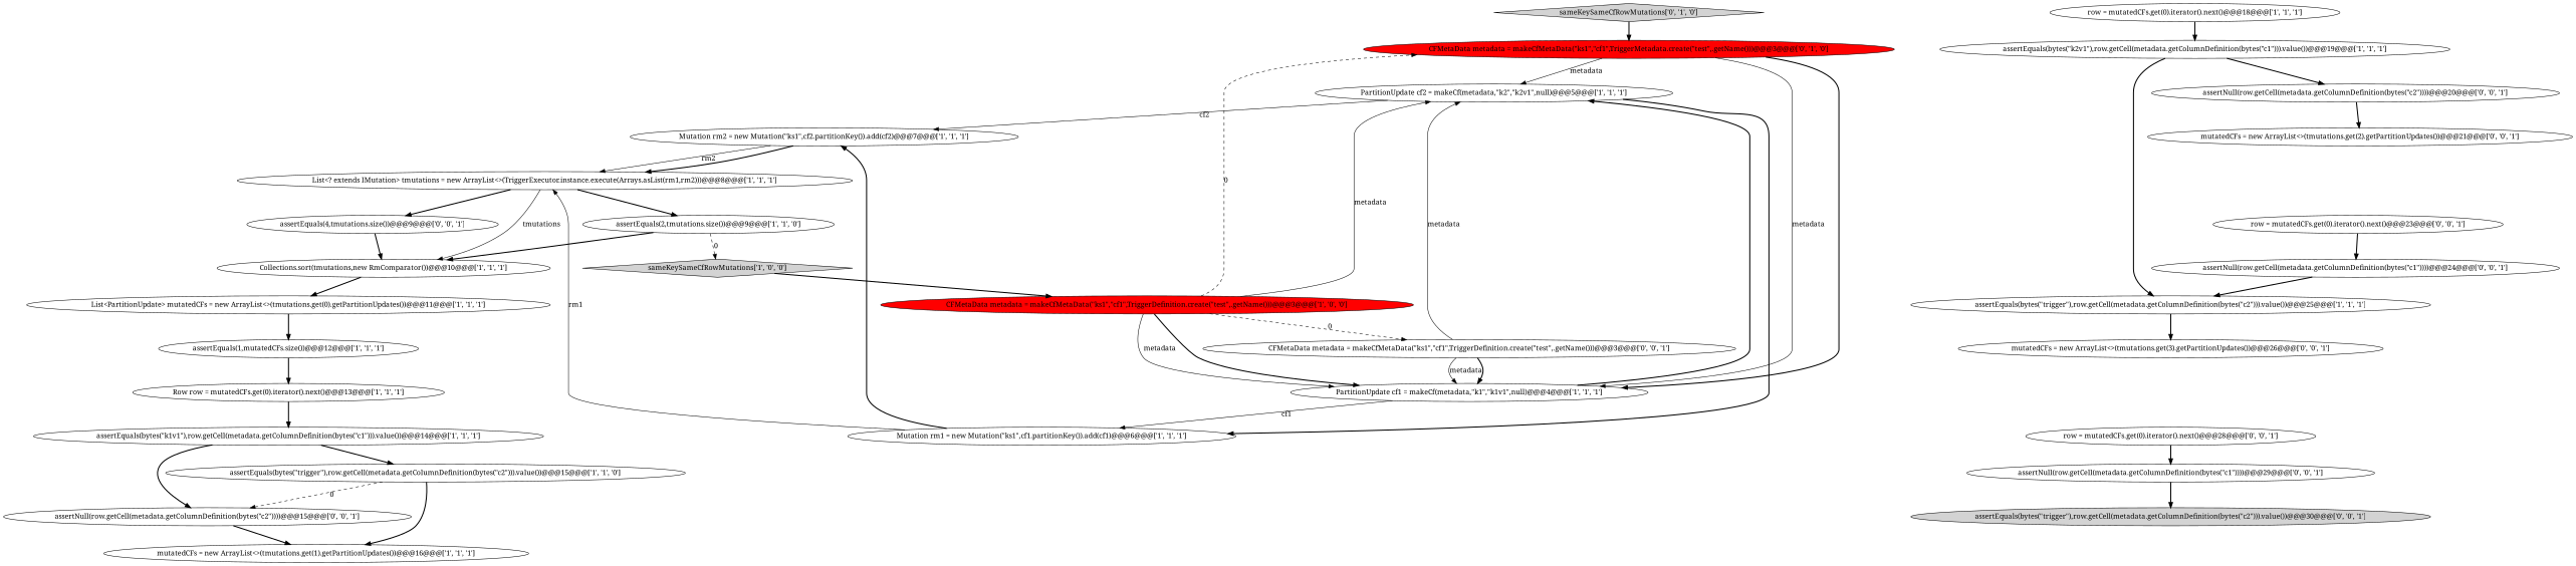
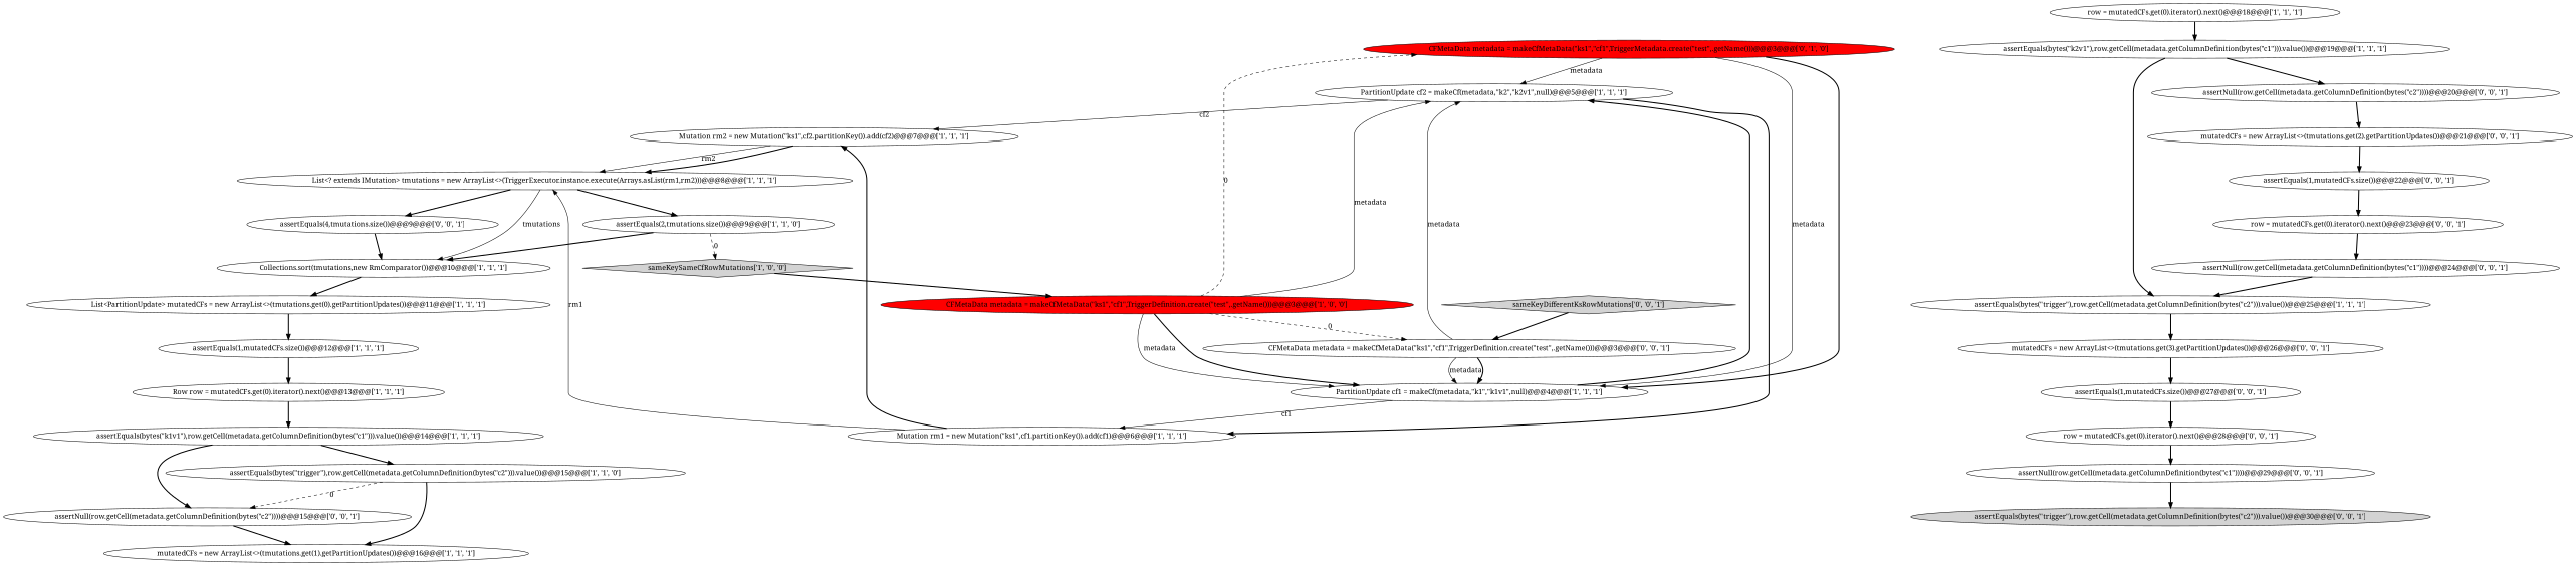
  digraph {
    fontname="Noto Serif"
    node [fillcolor=white fontname="Noto Serif" shape=ellipse style=filled]
    edge [fontname="Noto Serif" style=bold]
-   n1 [fillcolor=lightgray label="sameKeySameCfRowMutations['0', '1', '0']" shape=diamond]
    n2 [fillcolor=red label="CFMetaData metadata = makeCfMetaData(\"ks1\",\"cf1\",TriggerMetadata.create(\"test\",.getName()))@@@3@@@['0', '1', '0']"]
    n3 [label="PartitionUpdate cf2 = makeCf(metadata,\"k2\",\"k2v1\",null)@@@5@@@['1', '1', '1']"]
    n4 [label="PartitionUpdate cf1 = makeCf(metadata,\"k1\",\"k1v1\",null)@@@4@@@['1', '1', '1']"]
    n5 [label="assertEquals(bytes(\"k1v1\"),row.getCell(metadata.getColumnDefinition(bytes(\"c1\"))).value())@@@14@@@['1', '1', '1']"]
    n6 [label="assertNull(row.getCell(metadata.getColumnDefinition(bytes(\"c2\"))))@@@15@@@['0', '0', '1']"]
    n7 [label="assertEquals(bytes(\"trigger\"),row.getCell(metadata.getColumnDefinition(bytes(\"c2\"))).value())@@@15@@@['1', '1', '0']"]
    n8 [label="mutatedCFs = new ArrayList<>(tmutations.get(1).getPartitionUpdates())@@@16@@@['1', '1', '1']"]
+   n9 [fillcolor=lightgray label="sameKeyDifferentKsRowMutations['0', '0', '1']" shape=diamond]
    n10 [label="CFMetaData metadata = makeCfMetaData(\"ks1\",\"cf1\",TriggerDefinition.create(\"test\",.getName()))@@@3@@@['0', '0', '1']"]
    n11 [label="Mutation rm2 = new Mutation(\"ks1\",cf2.partitionKey()).add(cf2)@@@7@@@['1', '1', '1']"]
    n12 [label="List<? extends IMutation> tmutations = new ArrayList<>(TriggerExecutor.instance.execute(Arrays.asList(rm1,rm2)))@@@8@@@['1', '1', '1']"]
    n13 [label="assertEquals(2,tmutations.size())@@@9@@@['1', '1', '0']"]
    n14 [label="assertEquals(4,tmutations.size())@@@9@@@['0', '0', '1']"]
    n15 [label="Collections.sort(tmutations,new RmComparator())@@@10@@@['1', '1', '1']"]
    n16 [label="Mutation rm1 = new Mutation(\"ks1\",cf1.partitionKey()).add(cf1)@@@6@@@['1', '1', '1']"]
    n17 [label="assertNull(row.getCell(metadata.getColumnDefinition(bytes(\"c1\"))))@@@24@@@['0', '0', '1']"]
    n18 [label="assertEquals(bytes(\"trigger\"),row.getCell(metadata.getColumnDefinition(bytes(\"c2\"))).value())@@@25@@@['1', '1', '1']"]
    n19 [label="mutatedCFs = new ArrayList<>(tmutations.get(3).getPartitionUpdates())@@@26@@@['0', '0', '1']"]
    n20 [label="assertNull(row.getCell(metadata.getColumnDefinition(bytes(\"c1\"))))@@@29@@@['0', '0', '1']"]
    n21 [fillcolor=lightgray label="assertEquals(bytes(\"trigger\"),row.getCell(metadata.getColumnDefinition(bytes(\"c2\"))).value())@@@30@@@['0', '0', '1']"]
+   n22 [label="assertEquals(1,mutatedCFs.size())@@@27@@@['0', '0', '1']"]
    n23 [label="row = mutatedCFs.get(0).iterator().next()@@@28@@@['0', '0', '1']"]
    n24 [fillcolor=red label="CFMetaData metadata = makeCfMetaData(\"ks1\",\"cf1\",TriggerDefinition.create(\"test\",.getName()))@@@3@@@['1', '0', '0']"]
    n25 [label="mutatedCFs = new ArrayList<>(tmutations.get(2).getPartitionUpdates())@@@21@@@['0', '0', '1']"]
+   n26 [label="assertEquals(1,mutatedCFs.size())@@@22@@@['0', '0', '1']"]
    n27 [label="row = mutatedCFs.get(0).iterator().next()@@@23@@@['0', '0', '1']"]
    n28 [label="assertEquals(1,mutatedCFs.size())@@@12@@@['1', '1', '1']"]
    n29 [label="Row row = mutatedCFs.get(0).iterator().next()@@@13@@@['1', '1', '1']"]
    n30 [label="List<PartitionUpdate> mutatedCFs = new ArrayList<>(tmutations.get(0).getPartitionUpdates())@@@11@@@['1', '1', '1']"]
    n31 [fillcolor=lightgray label="sameKeySameCfRowMutations['1', '0', '0']" shape=diamond]
    n32 [label="row = mutatedCFs.get(0).iterator().next()@@@18@@@['1', '1', '1']"]
    n33 [label="assertEquals(bytes(\"k2v1\"),row.getCell(metadata.getColumnDefinition(bytes(\"c1\"))).value())@@@19@@@['1', '1', '1']"]
    n34 [label="assertNull(row.getCell(metadata.getColumnDefinition(bytes(\"c2\"))))@@@20@@@['0', '0', '1']"]
-   n1 -> n2
    n2 -> n3 [label=metadata style=solid]
    n2 -> n4 [label=metadata style=solid]
    n2 -> n4
    n3 -> n11 [label=cf2 style=solid]
    n3 -> n16
    n4 -> n3
    n4 -> n16 [label=cf1 style=solid]
    n5 -> n6
    n5 -> n7
    n6 -> n8
    n7 -> n6 [label=0 style=dashed]
    n7 -> n8
+   n9 -> n10
    n10 -> n3 [label=metadata style=solid]
    n10 -> n4 [label=metadata style=solid]
    n10 -> n4
    n11 -> n12 [label=rm2 style=solid]
    n11 -> n12
    n12 -> n13
    n12 -> n14
    n12 -> n15 [label=tmutations style=solid]
    n13 -> n15
    n13 -> n31 [label=0 style=dashed]
    n14 -> n15
    n15 -> n30
    n16 -> n11
    n16 -> n12 [label=rm1 style=solid]
    n17 -> n18
    n18 -> n19
+   n19 -> n22
    n20 -> n21
+   n22 -> n23
    n23 -> n20
    n24 -> n2 [label=0 style=dashed]
    n24 -> n3 [label=metadata style=solid]
    n24 -> n4
    n24 -> n4 [label=metadata style=solid]
    n24 -> n10 [label=0 style=dashed]
+   n25 -> n26
+   n26 -> n27
    n27 -> n17
    n28 -> n29
    n29 -> n5
    n30 -> n28
    n31 -> n24
    n32 -> n33
    n33 -> n18
    n33 -> n34
    n34 -> n25
  }
